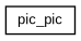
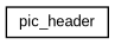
  digraph {
    rankdir=LR
    fontname="Liberation Sans"
-   n1 [color=black fillcolor=white fontname="Liberation Sans" fontsize=10 height=0.2 label=pic_pic shape=record style=filled width=0.4]
+   n1 [color=black fillcolor=white fontname="Liberation Sans" fontsize=10 height=0.2 label=pic_header shape=record style=filled width=0.4]
  }
